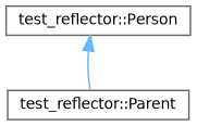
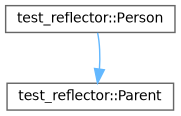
  digraph {
    rankdir=TB
    node [color=grey40 fillcolor=white fontname=Helvetica fontsize=10 shape=box style=filled]
    n1 [height=0.2 label="test_reflector::Person" width=0.4]
    n2 [height=0.2 label="test_reflector::Parent" width=0.4]
-   n1 -> n2 [color=steelblue1 dir=back fontname=Helvetica fontsize=10 labelfontname=Helvetica labelfontsize=10 style=solid]
+   n2 -> n1 [color=steelblue1 dir=back fontname=Helvetica fontsize=10 labelfontname=Helvetica labelfontsize=10 style=solid]
  }
